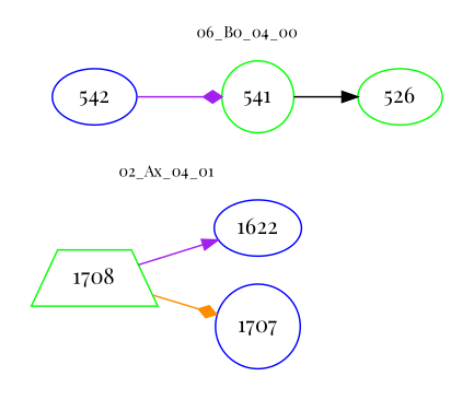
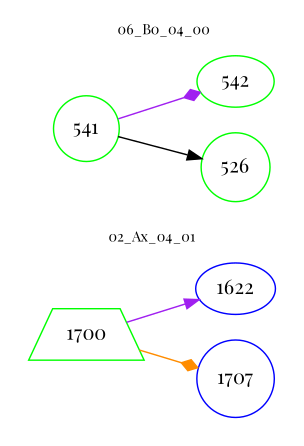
  digraph {
    fontname="Playfair Display"
    rankdir=LR
    node [color=green fontname="Playfair Display" shape=ellipse]
    edge [arrowhead=diamond color=purple fontname="Playfair Display"]
-   n1 [label=1708 shape=trapezium]
+   n1 [label=1700 shape=trapezium]
    n2 [color=blue label=1707 shape=circle]
    n3 [color=blue label=1622]
    n4 [label=541 shape=circle]
-   n5 [label=526]
-   n6 [color=blue label=542]
+   n5 [label=526 shape=circle]
+   n6 [label=542]
    subgraph cluster_1 {
      color=white
      fontsize=10
      label="02_Ax_04_01"
      n1
      n2
      n3
    }
    subgraph cluster_2 {
      color=white
      fontsize=10
      label="06_B0_04_00"
      n4
      n5
      n6
    }
    n1 -> n2 [color=darkorange]
    n1 -> n3 [arrowhead=normal]
    n4 -> n5 [arrowhead=normal color=black]
-   n6 -> n4
+   n4 -> n6
  }
